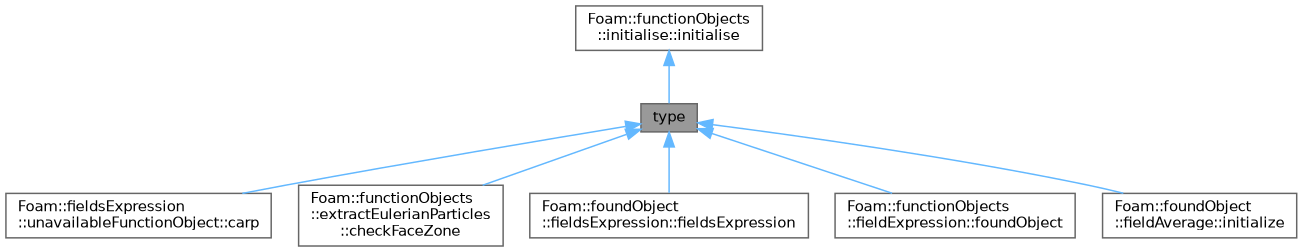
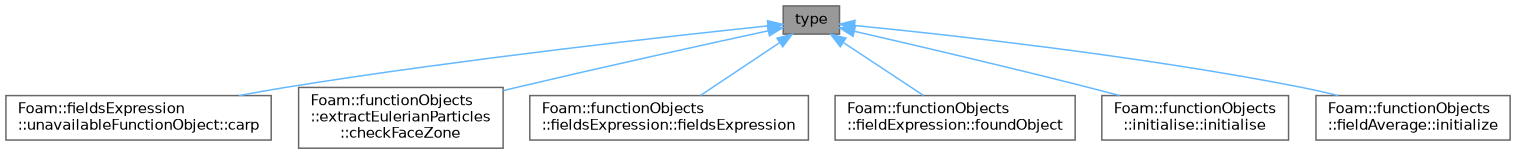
  digraph {
    rankdir=TB
    node [color=grey40 fillcolor=white fontname=Helvetica fontsize=10 shape=box style=filled]
    edge [color=steelblue1 dir=back fontname=Helvetica fontsize=10 labelfontname=Helvetica labelfontsize=10 style=solid]
    n1 [color=gray40 fillcolor=grey60 fontcolor=black height=0.2 label=type width=0.4]
    n2 [height=0.2 label="Foam::fieldsExpression\l::unavailableFunctionObject::carp" width=0.4]
    n3 [height=0.2 label="Foam::functionObjects\l::extractEulerianParticles\l::checkFaceZone" width=0.4]
-   n4 [height=0.2 label="Foam::foundObject\l::fieldsExpression::fieldsExpression" width=0.4]
+   n4 [height=0.2 label="Foam::functionObjects\l::fieldsExpression::fieldsExpression" width=0.4]
    n5 [height=0.2 label="Foam::functionObjects\l::fieldExpression::foundObject" width=0.4]
    n6 [height=0.2 label="Foam::functionObjects\l::initialise::initialise" width=0.4]
-   n7 [height=0.2 label="Foam::foundObject\l::fieldAverage::initialize" width=0.4]
+   n7 [height=0.2 label="Foam::functionObjects\l::fieldAverage::initialize" width=0.4]
    n1 -> n2
    n1 -> n3
    n1 -> n4
    n1 -> n5
-   n6 -> n1
+   n1 -> n6
    n1 -> n7
  }
